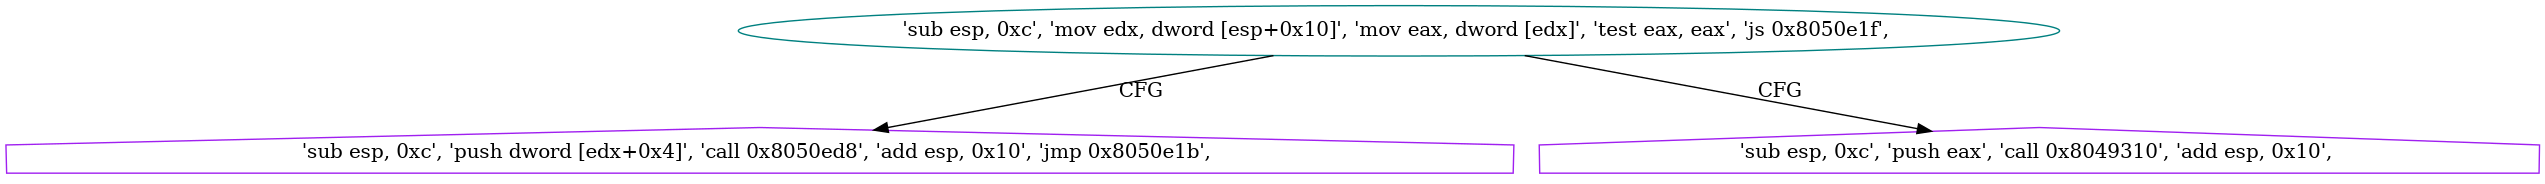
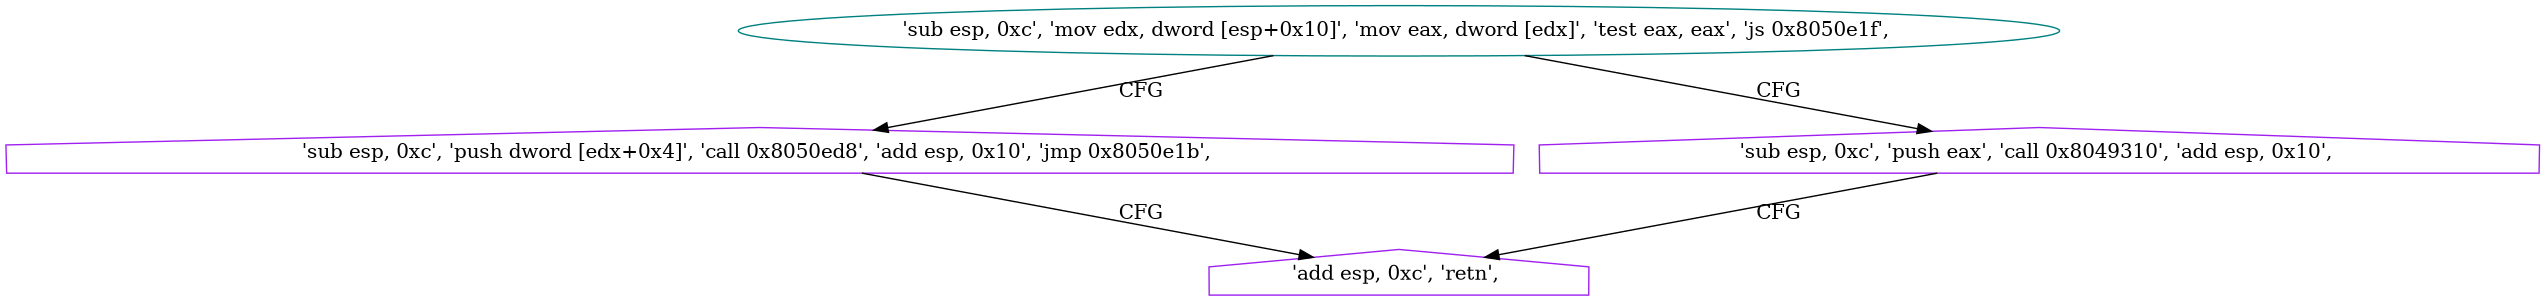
  digraph {
    node [color=purple shape=house]
    n1 [label="'sub esp, 0xc', 'mov edx, dword [esp+0x10]', 'mov eax, dword [edx]', 'test eax, eax', 'js 0x8050e1f', " color=teal shape=ellipse]
    n2 [label="'sub esp, 0xc', 'push dword [edx+0x4]', 'call 0x8050ed8', 'add esp, 0x10', 'jmp 0x8050e1b', "]
    n3 [label="'sub esp, 0xc', 'push eax', 'call 0x8049310', 'add esp, 0x10', "]
+   n4 [label="'add esp, 0xc', 'retn', "]
    n1 -> n2 [label=CFG]
    n1 -> n3 [label=CFG]
+   n2 -> n4 [label=CFG]
+   n3 -> n4 [label=CFG]
  }
